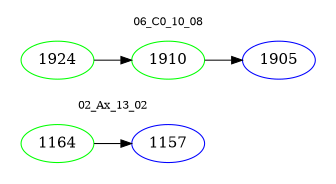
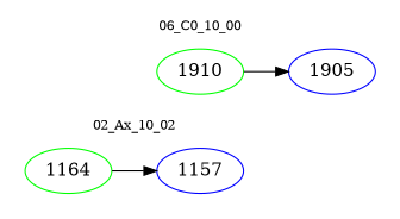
  digraph {
    rankdir=LR
    node [color=green]
    edge [color=black]
    n1 [label=1164]
    n2 [color=blue label=1157]
-   n3 [label=1924]
    n4 [label=1910]
    n5 [color=blue label=1905]
    subgraph cluster_1 {
      color=white
      fontsize=10
-     label="02_Ax_13_02"
+     label="02_Ax_10_02"
      n1
      n2
    }
    subgraph cluster_2 {
      color=white
      fontsize=10
-     label="06_C0_10_08"
-     n3
+     label="06_C0_10_00"
      n4
      n5
    }
    n1 -> n2
-   n3 -> n4
    n4 -> n5
  }
